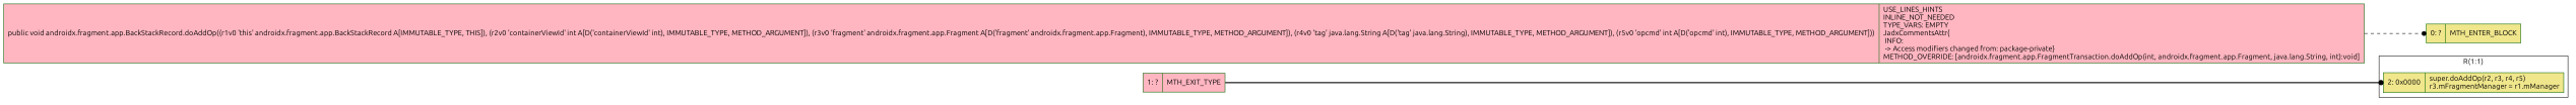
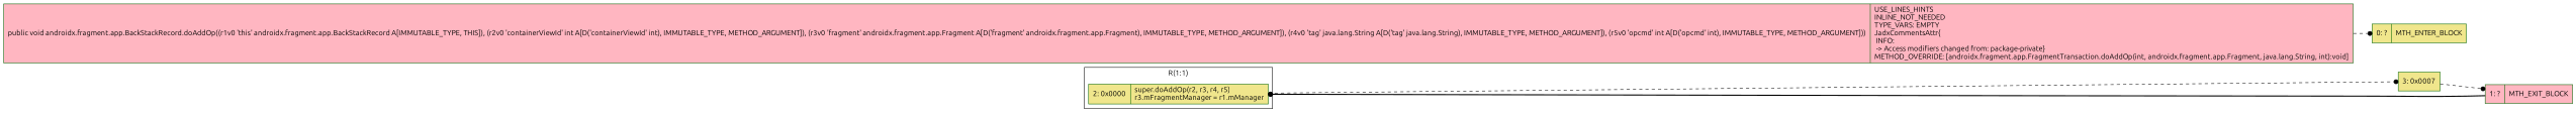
  digraph {
    fontname=Ubuntu
    rankdir=LR
    node [color=darkgreen fillcolor=khaki fontname=Ubuntu shape=record style=filled]
    edge [arrowhead=dot fontname=Ubuntu style=dashed]
    n1 [label="{2\:\ 0x0000|super.doAddOp(r2, r3, r4, r5)\lr3.mFragmentManager = r1.mManager\l}"]
-   n3 [fillcolor=lightpink label="{1\:\ ?|MTH_EXIT_TYPE\l}"]
+   n2 [label="{3\:\ 0x0007}"]
+   n3 [fillcolor=lightpink label="{1\:\ ?|MTH_EXIT_BLOCK\l}"]
    n4 [label="{0\:\ ?|MTH_ENTER_BLOCK\l}"]
    n5 [fillcolor=lightpink label="{public void androidx.fragment.app.BackStackRecord.doAddOp((r1v0 'this' androidx.fragment.app.BackStackRecord A[IMMUTABLE_TYPE, THIS]), (r2v0 'containerViewId' int A[D('containerViewId' int), IMMUTABLE_TYPE, METHOD_ARGUMENT]), (r3v0 'fragment' androidx.fragment.app.Fragment A[D('fragment' androidx.fragment.app.Fragment), IMMUTABLE_TYPE, METHOD_ARGUMENT]), (r4v0 'tag' java.lang.String A[D('tag' java.lang.String), IMMUTABLE_TYPE, METHOD_ARGUMENT]), (r5v0 'opcmd' int A[D('opcmd' int), IMMUTABLE_TYPE, METHOD_ARGUMENT]))  | USE_LINES_HINTS\lINLINE_NOT_NEEDED\lTYPE_VARS: EMPTY\lJadxCommentsAttr\{\l INFO: \l \-\> Access modifiers changed from: package\-private\}\lMETHOD_OVERRIDE: [androidx.fragment.app.FragmentTransaction.doAddOp(int, androidx.fragment.app.Fragment, java.lang.String, int):void]\l}"]
    subgraph cluster_1 {
      label="R(1:1)"
      n1
    }
+   n1 -> n2
+   n2 -> n3
    n3 -> n1 [style=bold]
    n5 -> n4
  }
